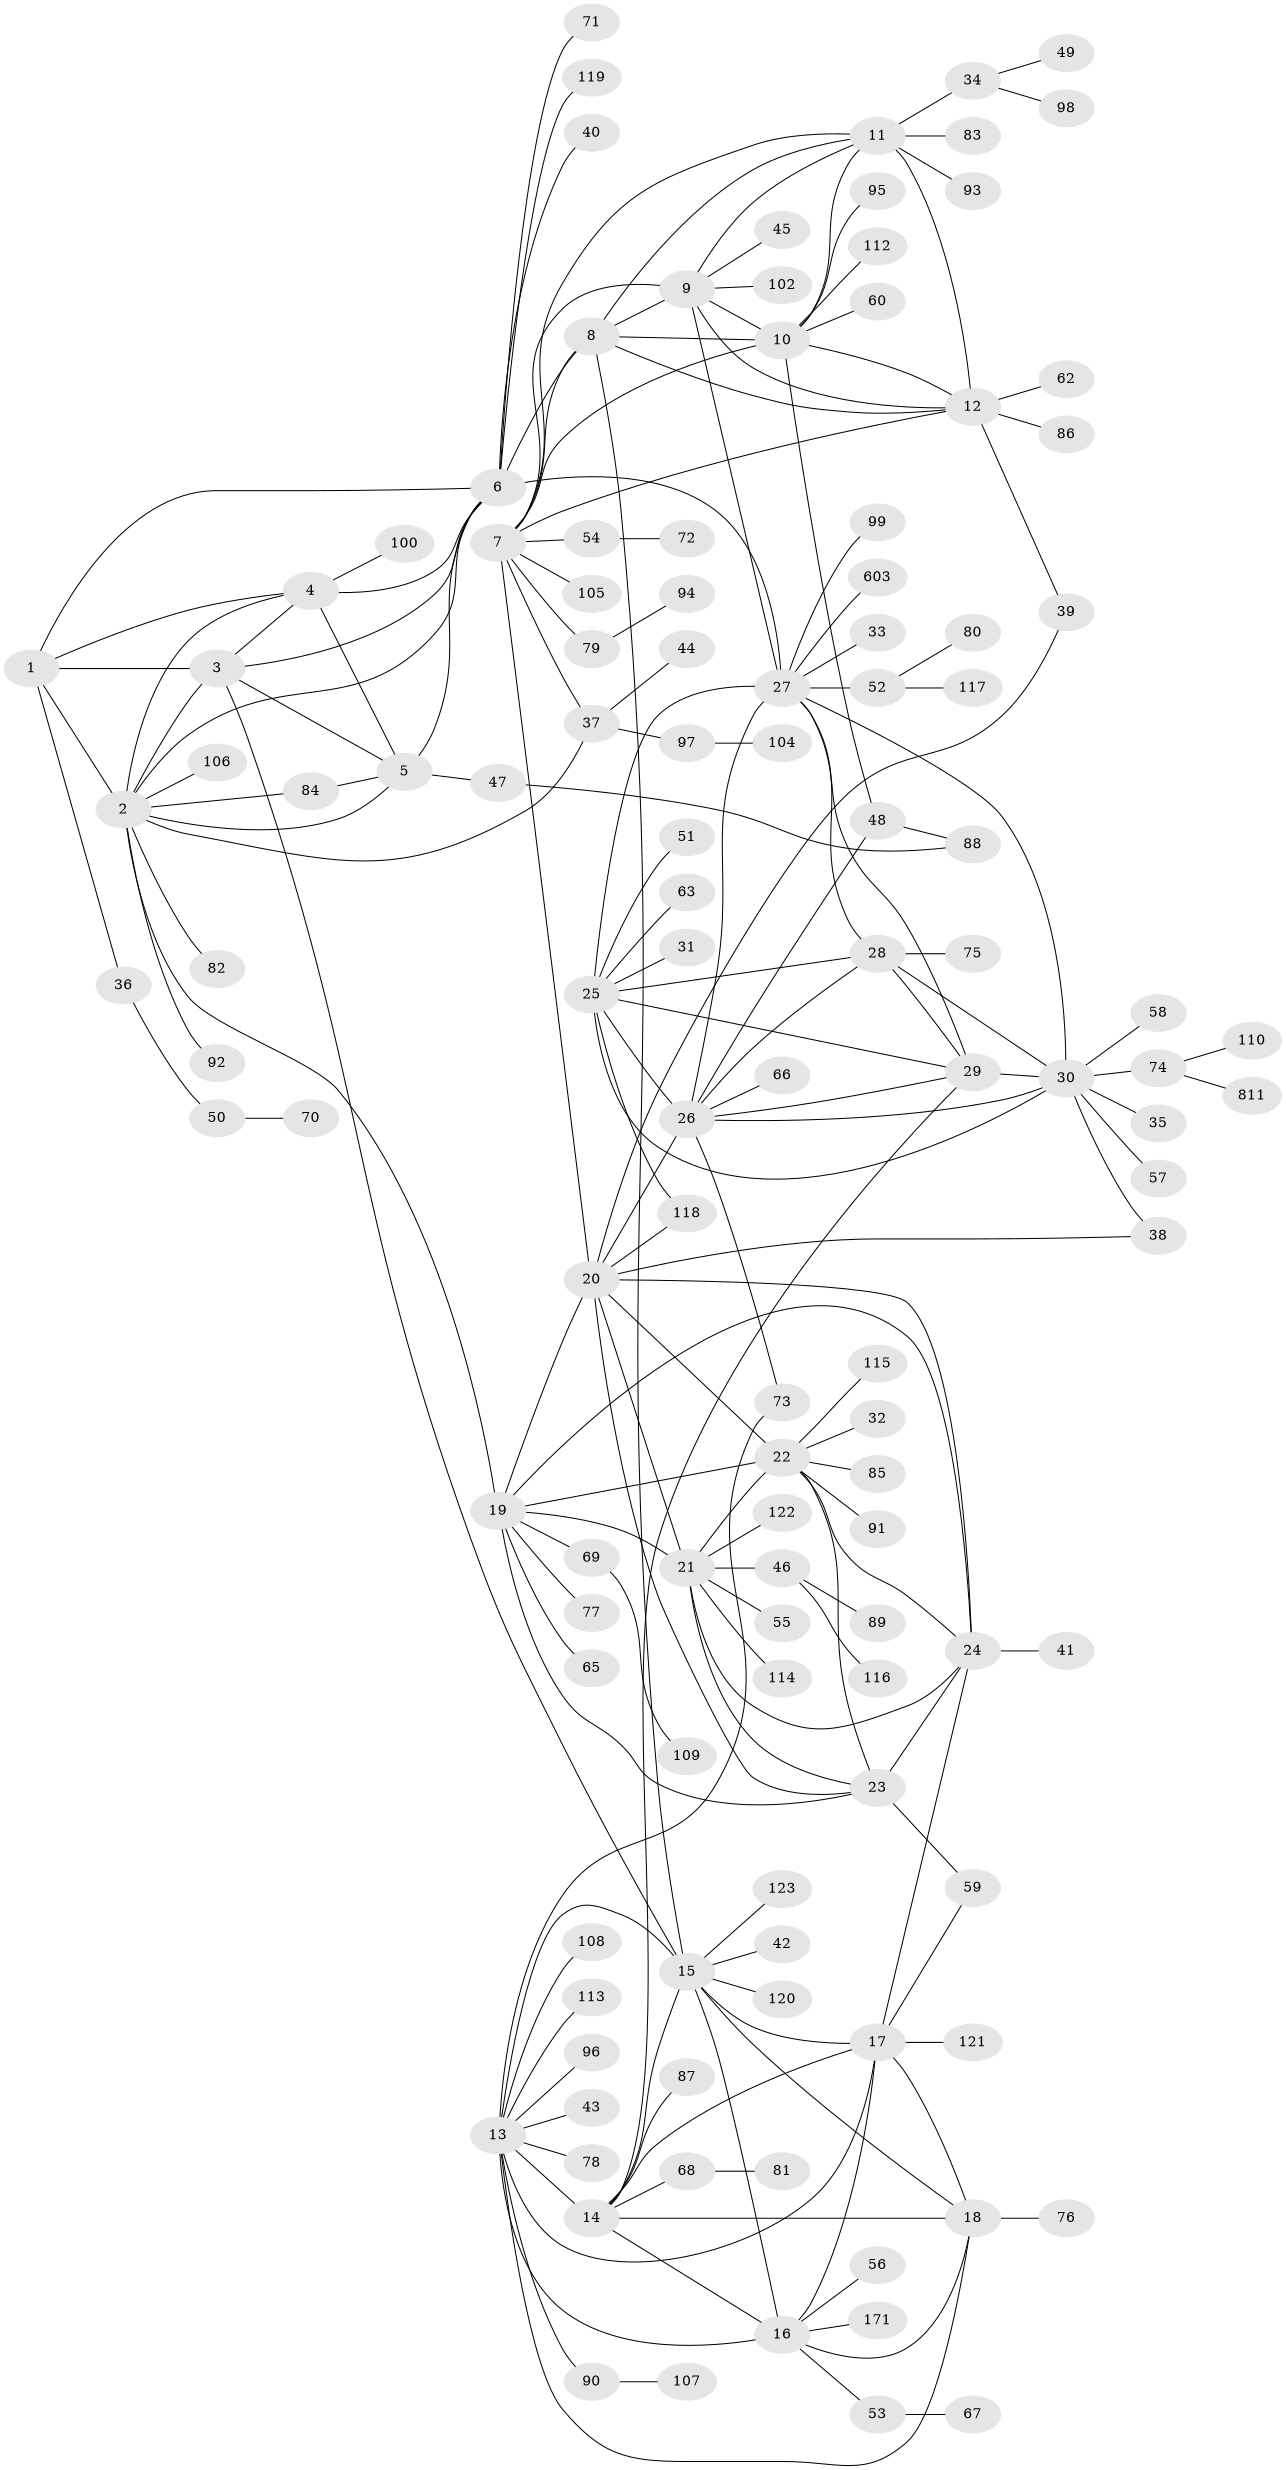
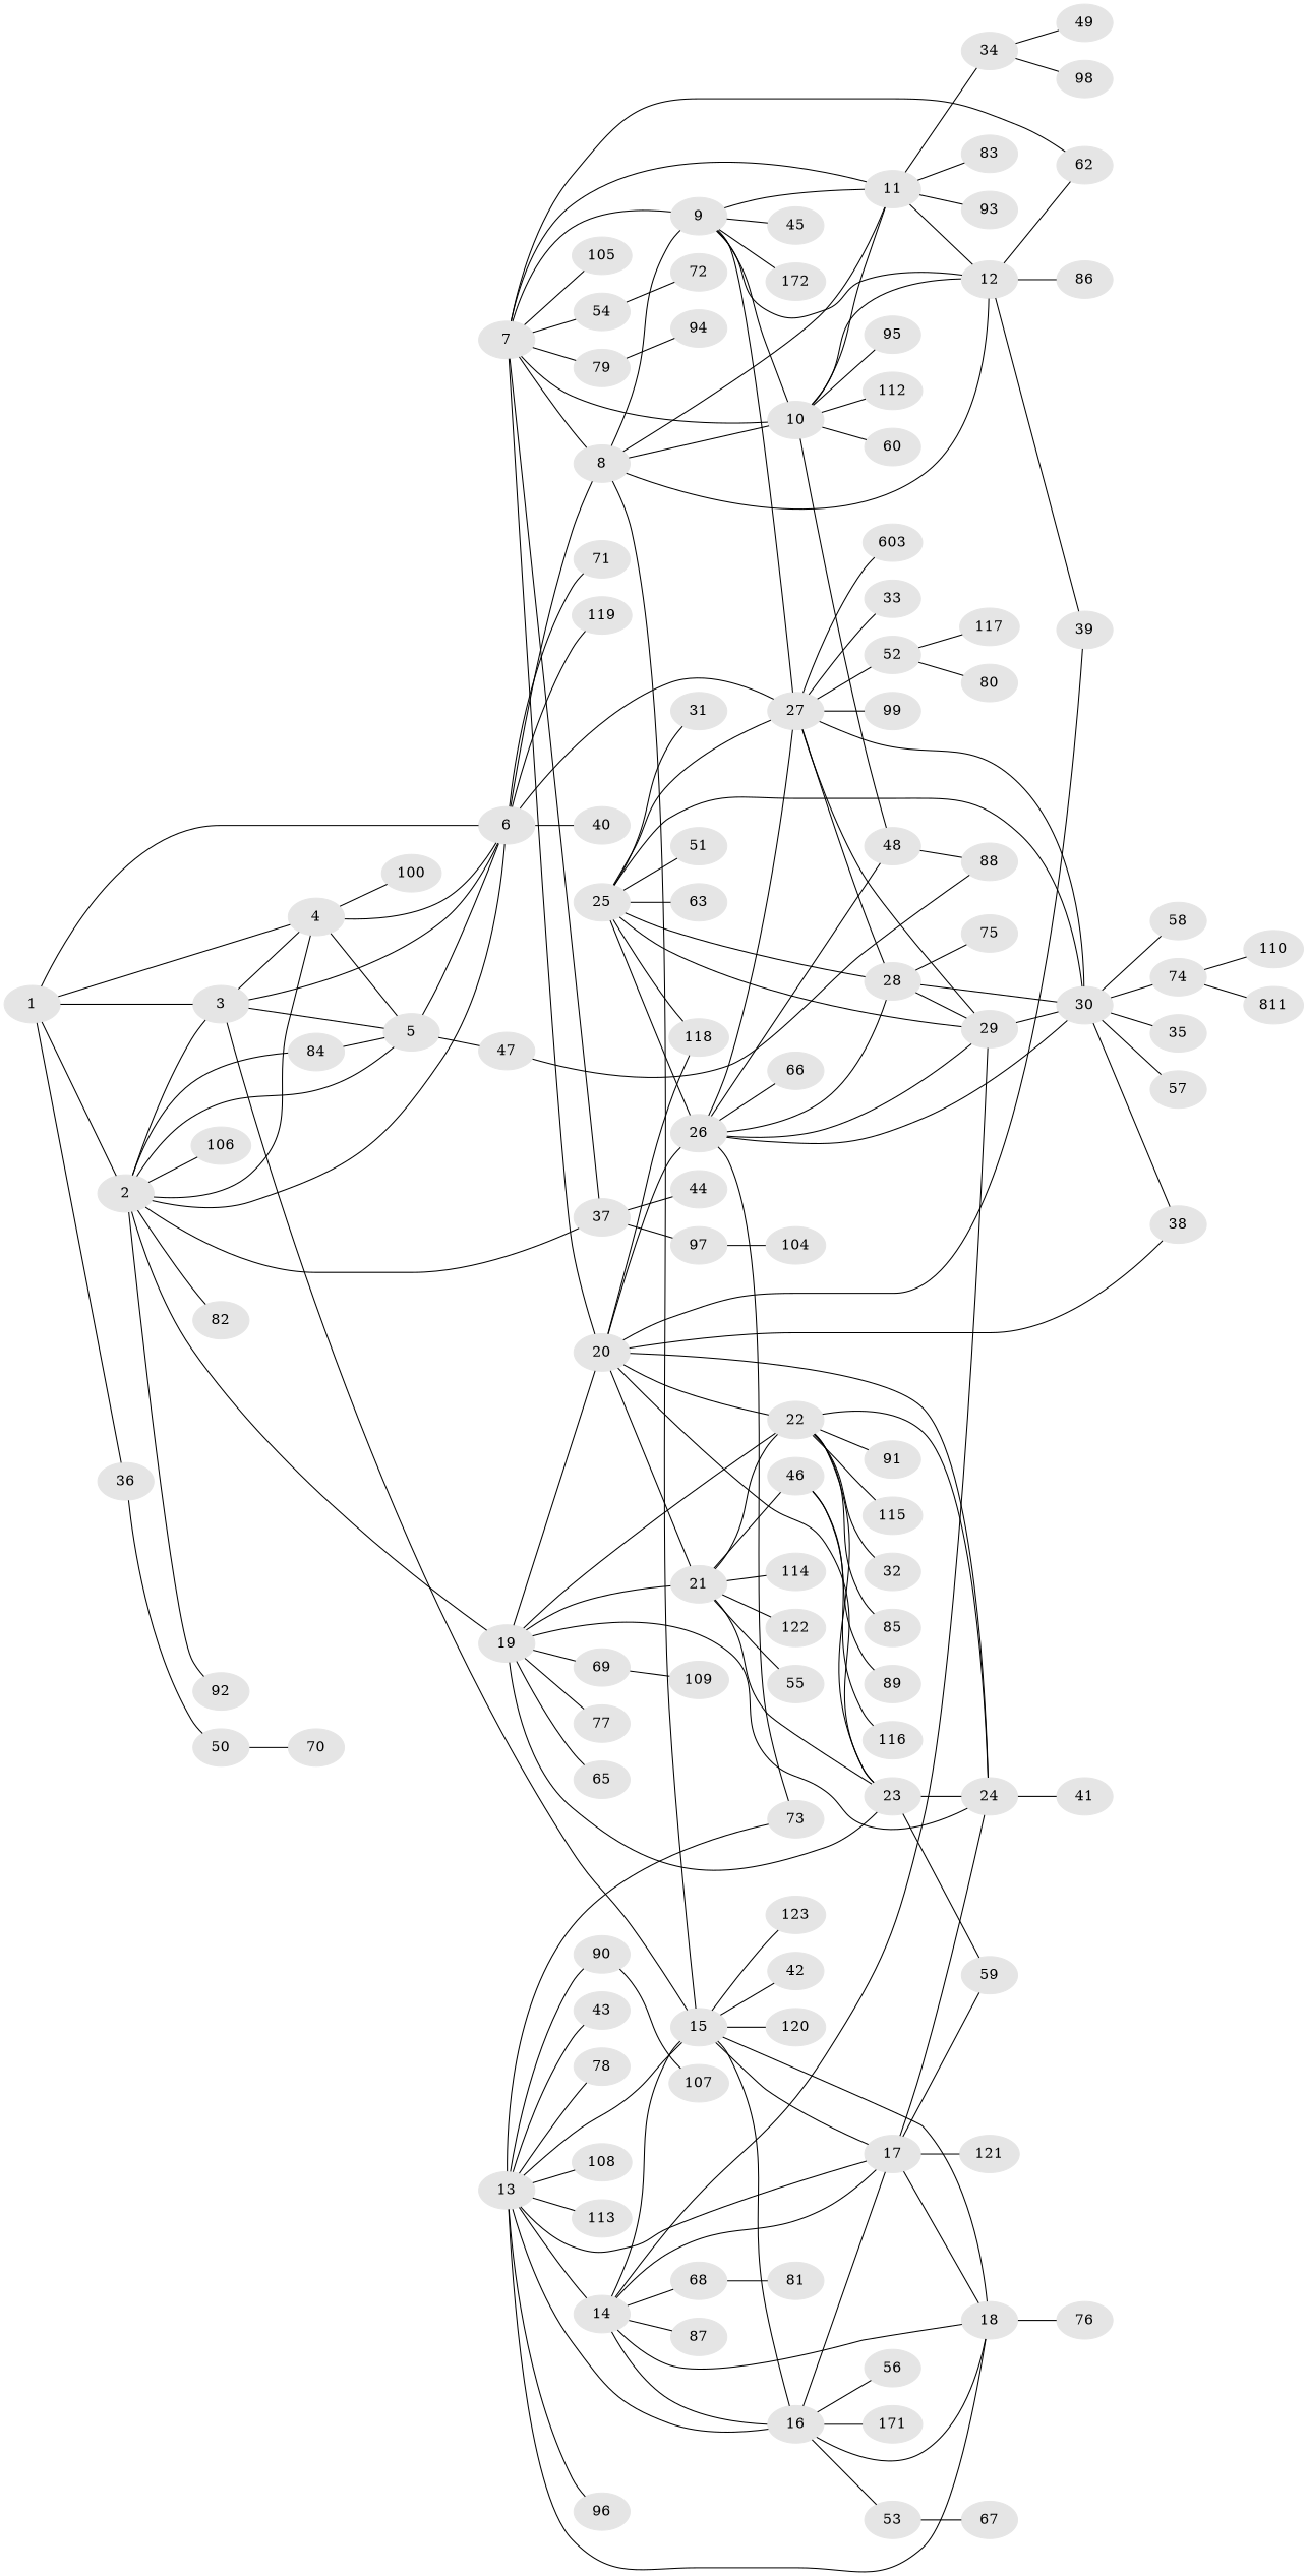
  graph {
    rankdir=LR
    node [color=gray90 style=filled]
    1
    2
    3
    4
    6
    36
    5
    19
    37
    82
    84
    92
    106
    15
    100
    47
    8
    27
    40
    71
    119
    50
    20
    24
    21
    22
    23
    65
    69
    77
    44
    97
    16
    17
    18
    42
    120
    123
    88
    9
    10
    11
    12
    29
    28
    30
    33
    52
    99
    n50 [label=603]
    7
    54
    79
    105
    45
-   102
+   102 [label=172]
    48
    60
    95
    112
    34
    83
    93
    39
    62
    86
    26
    38
    118
    72
    94
    49
    98
    13
    14
    43
    73
    78
    90
    96
    108
    113
    68
    87
    53
    56
    n87 [label=171]
    59
    121
    76
    107
    81
    67
    41
    46
    55
    114
    122
    32
    85
    91
    115
    109
    66
    89
    116
    25
    31
    51
    63
    75
    35
    57
    58
    74
    80
    117
    110
    n119 [label=811]
    70
    104
    1 -- 2
    1 -- 3
    1 -- 4
    1 -- 6
    1 -- 36
    2 -- 3
    2 -- 4
    2 -- 6
    2 -- 5
    2 -- 19
    2 -- 37
    2 -- 82
    2 -- 84
    2 -- 92
    2 -- 106
    3 -- 4
    3 -- 6
    3 -- 5
    3 -- 15
    4 -- 6
    4 -- 5
    4 -- 100
    6 -- 8
    6 -- 27
    6 -- 40
    6 -- 71
    6 -- 119
    36 -- 50
    5 -- 6
    5 -- 47
    19 -- 20
    19 -- 24
    19 -- 21
    19 -- 22
    19 -- 23
    19 -- 65
    19 -- 69
    19 -- 77
    37 -- 44
    37 -- 97
    84 -- 5
    15 -- 16
    15 -- 17
    15 -- 18
    15 -- 42
    15 -- 120
    15 -- 123
    47 -- 88
    8 -- 15
    8 -- 9
    8 -- 10
    8 -- 11
    8 -- 12
    27 -- 29
    27 -- 28
    27 -- 30
    27 -- 33
    27 -- 52
    27 -- 99
    27 -- n50
    50 -- 70
    20 -- 24
    20 -- 21
    20 -- 22
    20 -- 23
    20 -- 39
    20 -- 26
    20 -- 38
    20 -- 118
    24 -- 41
-   21 -- 24
    21 -- 22
    21 -- 23
    21 -- 46
    21 -- 55
    21 -- 114
    21 -- 122
    22 -- 24
    22 -- 23
    22 -- 32
    22 -- 85
    22 -- 91
    22 -- 115
    23 -- 24
    23 -- 59
    69 -- 109
    97 -- 104
    16 -- 17
    16 -- 18
    16 -- 53
    16 -- 56
    16 -- n87
    17 -- 24
    17 -- 18
    17 -- 59
    17 -- 121
    18 -- 76
    9 -- 27
    9 -- 10
    9 -- 11
    9 -- 12
    9 -- 45
    9 -- 102
    10 -- 11
    10 -- 12
    10 -- 48
    10 -- 60
    10 -- 95
    10 -- 112
    11 -- 12
    11 -- 34
    11 -- 83
    11 -- 93
    12 -- 39
    12 -- 62
    12 -- 86
    29 -- 30
    28 -- 29
    28 -- 30
    28 -- 75
    30 -- 38
    30 -- 35
    30 -- 57
    30 -- 58
    30 -- 74
    52 -- 80
    52 -- 117
    7 -- 37
    7 -- 8
    7 -- 20
    7 -- 9
    7 -- 10
    7 -- 11
-   7 -- 12
+   7 -- 62
    7 -- 54
    7 -- 79
    7 -- 105
    54 -- 72
    79 -- 94
    48 -- 88
    34 -- 49
    34 -- 98
    26 -- 27
    26 -- 29
    26 -- 28
    26 -- 30
    26 -- 48
    26 -- 73
    26 -- 66
    13 -- 15
    13 -- 16
    13 -- 17
    13 -- 18
    13 -- 14
    13 -- 43
    13 -- 73
    13 -- 78
    13 -- 90
    13 -- 96
    13 -- 108
    13 -- 113
    14 -- 15
    14 -- 16
    14 -- 17
    14 -- 18
    14 -- 29
    14 -- 68
    14 -- 87
    90 -- 107
    68 -- 81
    53 -- 67
    46 -- 89
    46 -- 116
    25 -- 27
    25 -- 29
    25 -- 28
    25 -- 30
    25 -- 26
    25 -- 118
    25 -- 31
    25 -- 51
    25 -- 63
    74 -- 110
    74 -- n119
  }
